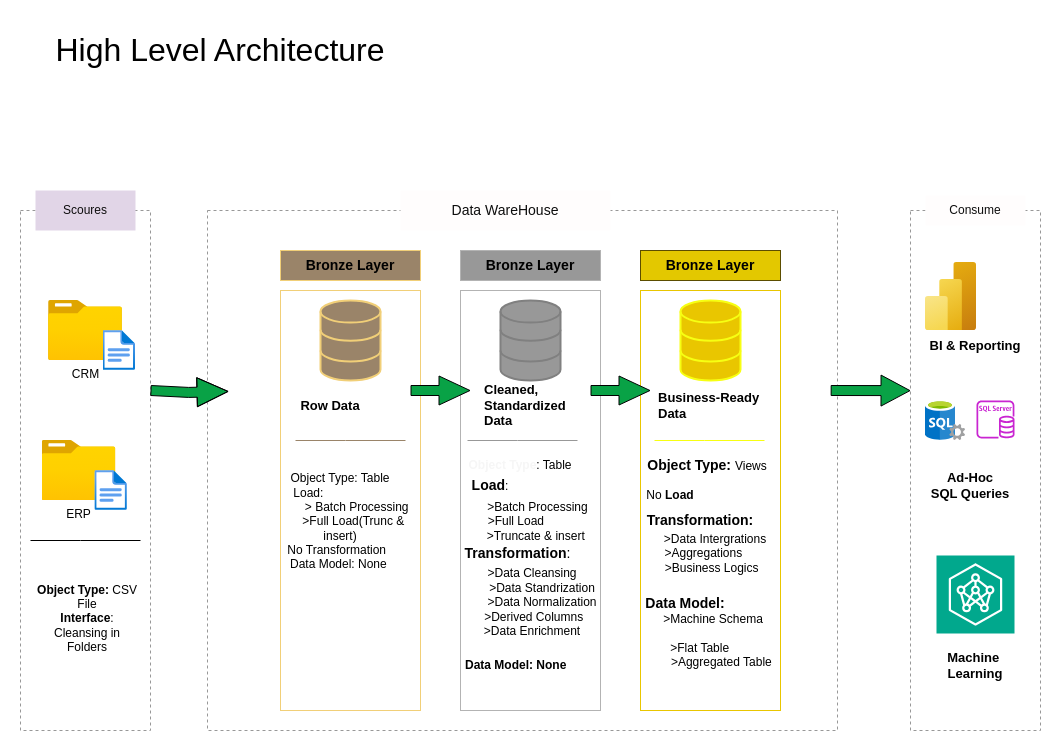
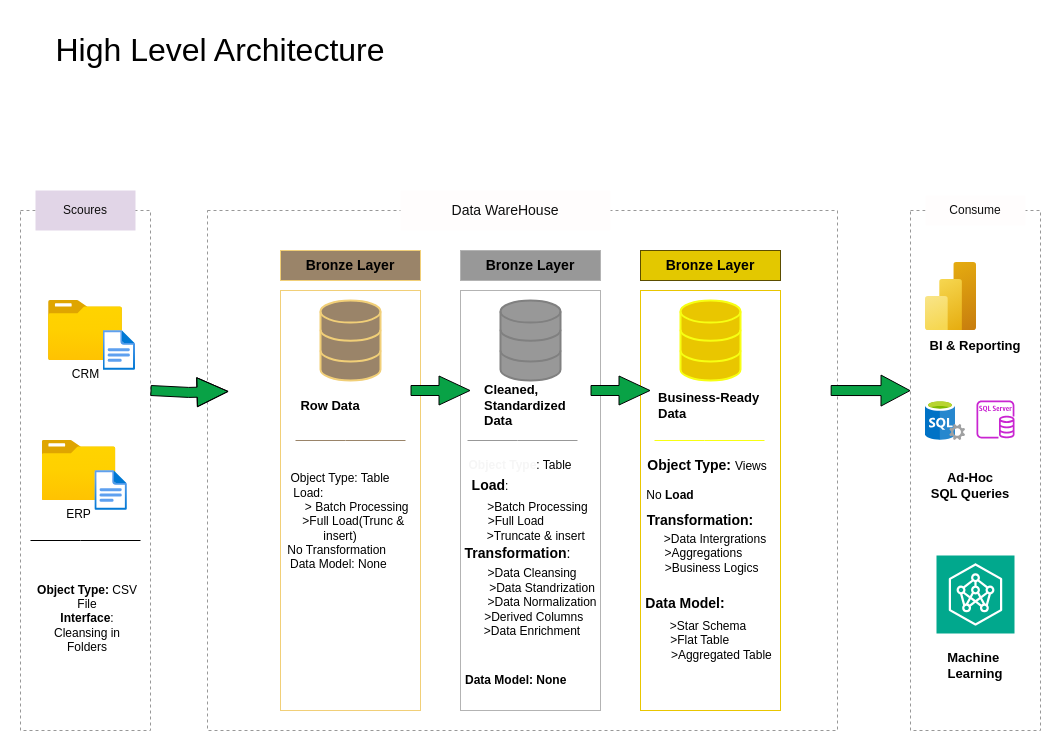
  <mxCell id="0" />
  <mxCell id="1" parent="0" />
  <mxCell id="2" value="&lt;font style=&quot;font-size: 32px;&quot;&gt;High Level Architecture&lt;/font&gt;" style="text;html=1;align=center;verticalAlign=middle;whiteSpace=wrap;rounded=0;" vertex="1" parent="1"><mxGeometry x="20" y="20" width="400" height="60" as="geometry" /></mxCell>
  <mxCell id="3" value="" style="rounded=0;whiteSpace=wrap;html=1;dashed=1;fillColor=none;strokeColor=#989898;" vertex="1" parent="1"><mxGeometry x="20" y="210" width="130" height="520" as="geometry" /></mxCell>
  <mxCell id="4" value="&lt;font style=&quot;color: rgb(14, 14, 14);&quot;&gt;Scoures&lt;/font&gt;" style="rounded=0;whiteSpace=wrap;html=1;strokeColor=none;fillColor=#e1d5e7;textShadow=0;" vertex="1" parent="1"><mxGeometry x="35" y="190" width="100" height="40" as="geometry" /></mxCell>
  <mxCell id="5" value="" style="rounded=0;whiteSpace=wrap;html=1;dashed=1;fillColor=none;strokeColor=#989898;" vertex="1" parent="1"><mxGeometry x="207" y="210" width="630" height="520" as="geometry" /></mxCell>
  <mxCell id="6" value="&lt;font style=&quot;font-size: 14px;&quot; color=&quot;#0e0e0e&quot;&gt;Data WareHouse&lt;/font&gt;" style="rounded=0;whiteSpace=wrap;html=1;strokeColor=none;fillColor=#FFFDFD;textShadow=0;" vertex="1" parent="1"><mxGeometry x="400" y="190" width="210" height="40" as="geometry" /></mxCell>
  <mxCell id="7" value="" style="rounded=0;whiteSpace=wrap;html=1;dashed=1;fillColor=none;strokeColor=#989898;" vertex="1" parent="1"><mxGeometry x="910" y="210" width="130" height="520" as="geometry" /></mxCell>
  <mxCell id="8" value="&lt;font style=&quot;color: rgb(14, 14, 14);&quot;&gt;Consume&lt;/font&gt;" style="rounded=0;whiteSpace=wrap;html=1;strokeColor=none;fillColor=#FFFDFD;textShadow=0;" vertex="1" parent="1"><mxGeometry x="925" y="195" width="100" height="30" as="geometry" /></mxCell>
  <mxCell id="9" value="&lt;b&gt;&lt;font style=&quot;font-size: 14px;&quot;&gt;Bronze Layer&lt;/font&gt;&lt;/b&gt;" style="rounded=0;whiteSpace=wrap;html=1;fillColor=#9A8469;fontColor=#000000;strokeColor=#F1CF78;" vertex="1" parent="1"><mxGeometry x="280" y="250" width="140" height="30" as="geometry" /></mxCell>
  <mxCell id="10" value="" style="rounded=0;whiteSpace=wrap;html=1;fillColor=none;strokeColor=#F1CF78;" vertex="1" parent="1"><mxGeometry x="280" y="290" width="140" height="420" as="geometry" /></mxCell>
  <mxCell id="11" value="&lt;b&gt;&lt;font style=&quot;font-size: 14px;&quot;&gt;Bronze Layer&lt;/font&gt;&lt;/b&gt;" style="rounded=0;whiteSpace=wrap;html=1;fillColor=#989898;fontColor=#000000;strokeColor=#B3B3B3;" vertex="1" parent="1"><mxGeometry x="460" y="250" width="140" height="30" as="geometry" /></mxCell>
  <mxCell id="12" value="" style="rounded=0;whiteSpace=wrap;html=1;fillColor=none;strokeColor=#B3B3B3;" vertex="1" parent="1"><mxGeometry x="460" y="290" width="140" height="420" as="geometry" /></mxCell>
  <mxCell id="13" value="&lt;b&gt;&lt;font style=&quot;font-size: 14px;&quot;&gt;Bronze Layer&lt;/font&gt;&lt;/b&gt;" style="rounded=0;whiteSpace=wrap;html=1;fillColor=#e3c800;fontColor=#000000;strokeColor=#5B4D00;" vertex="1" parent="1"><mxGeometry x="640" y="250" width="140" height="30" as="geometry" /></mxCell>
  <mxCell id="14" value="" style="rounded=0;whiteSpace=wrap;html=1;fillColor=none;strokeColor=#E9C600;" vertex="1" parent="1"><mxGeometry x="640" y="290" width="140" height="420" as="geometry" /></mxCell>
  <mxCell id="15" value="CRM" style="image;aspect=fixed;html=1;points=[];align=center;fontSize=12;image=img/lib/azure2/general/Folder_Blank.svg;" vertex="1" parent="1"><mxGeometry x="48.04" y="300" width="73.93" height="60" as="geometry" /></mxCell>
  <mxCell id="16" value="" style="image;aspect=fixed;html=1;points=[];align=center;fontSize=12;image=img/lib/azure2/general/File.svg;" vertex="1" parent="1"><mxGeometry x="102.54" y="330" width="32.46" height="40" as="geometry" /></mxCell>
  <mxCell id="17" value="ERP" style="image;aspect=fixed;html=1;points=[];align=center;fontSize=12;image=img/lib/azure2/general/Folder_Blank.svg;" vertex="1" parent="1"><mxGeometry x="41.52" y="440" width="73.93" height="60" as="geometry" /></mxCell>
  <mxCell id="18" value="" style="image;aspect=fixed;html=1;points=[];align=center;fontSize=12;image=img/lib/azure2/general/File.svg;" vertex="1" parent="1"><mxGeometry x="94.42" y="470" width="32.46" height="40" as="geometry" /></mxCell>
  <mxCell id="19" value="" style="endArrow=none;html=1;rounded=0;" edge="1" parent="1"><mxGeometry width="50" height="50" relative="1" as="geometry"><mxPoint x="30" y="540" as="sourcePoint" /><mxPoint x="140" y="540" as="targetPoint" /><Array as="points"><mxPoint x="80" y="540" /></Array></mxGeometry></mxCell>
  <mxCell id="20" value="&lt;b&gt;Object Type:&lt;/b&gt; CSV File&lt;div&gt;&lt;b&gt;Interface&lt;/b&gt;: Cleansing in Folders&lt;/div&gt;" style="text;html=1;align=center;verticalAlign=middle;whiteSpace=wrap;rounded=0;" vertex="1" parent="1"><mxGeometry x="34.42" y="555" width="105.58" height="125" as="geometry" /></mxCell>
  <mxCell id="21" value="" style="html=1;verticalLabelPosition=bottom;align=center;labelBackgroundColor=#ffffff;verticalAlign=top;strokeWidth=2;strokeColor=#F1CF78;shadow=0;dashed=0;shape=mxgraph.ios7.icons.data;fillColor=#9A8469;" vertex="1" parent="1"><mxGeometry x="320" y="300" width="60" height="80" as="geometry" /></mxCell>
  <mxCell id="22" value="" style="html=1;verticalLabelPosition=bottom;align=center;labelBackgroundColor=#ffffff;verticalAlign=top;strokeWidth=2;strokeColor=#808080;shadow=0;dashed=0;shape=mxgraph.ios7.icons.data;fillColor=#989898;" vertex="1" parent="1"><mxGeometry x="500" y="300" width="60" height="80" as="geometry" /></mxCell>
  <mxCell id="23" value="" style="html=1;verticalLabelPosition=bottom;align=center;labelBackgroundColor=#ffffff;verticalAlign=top;strokeWidth=2;strokeColor=#F7FF12;shadow=0;dashed=0;shape=mxgraph.ios7.icons.data;fillColor=#E9C600;" vertex="1" parent="1"><mxGeometry x="680" y="300" width="60" height="80" as="geometry" /></mxCell>
  <mxCell id="24" value="" style="shape=flexArrow;endArrow=classic;html=1;rounded=0;endWidth=18;endSize=10;fillColor=#09A246;width=10;exitX=1.015;exitY=0.554;exitDx=0;exitDy=0;exitPerimeter=0;" edge="1" parent="1"><mxGeometry width="50" height="50" relative="1" as="geometry"><mxPoint x="150" y="390" as="sourcePoint" /><mxPoint x="228.05" y="390.92" as="targetPoint" /><Array as="points"><mxPoint x="188.05" y="391.92" /></Array></mxGeometry></mxCell>
  <mxCell id="25" value="" style="shape=flexArrow;endArrow=classic;html=1;rounded=0;endWidth=18;endSize=10;fillColor=#09A246;width=10;" edge="1" parent="1"><mxGeometry width="50" height="50" relative="1" as="geometry"><mxPoint x="410" y="390" as="sourcePoint" /><mxPoint x="470" y="390" as="targetPoint" /></mxGeometry></mxCell>
  <mxCell id="26" value="" style="shape=flexArrow;endArrow=classic;html=1;rounded=0;endWidth=18;endSize=10;fillColor=#09A246;width=10;" edge="1" parent="1"><mxGeometry width="50" height="50" relative="1" as="geometry"><mxPoint x="590" y="390" as="sourcePoint" /><mxPoint x="650" y="390" as="targetPoint" /></mxGeometry></mxCell>
  <mxCell id="27" value="" style="shape=flexArrow;endArrow=classic;html=1;rounded=0;endWidth=20;endSize=9.33;fillColor=#09A246;width=10;exitX=1.005;exitY=0.519;exitDx=0;exitDy=0;exitPerimeter=0;" edge="1" parent="1"><mxGeometry width="50" height="50" relative="1" as="geometry"><mxPoint x="830.15" y="390" as="sourcePoint" /><mxPoint x="910" y="390.12" as="targetPoint" /></mxGeometry></mxCell>
  <mxCell id="28" value="&lt;b&gt;&lt;font style=&quot;font-size: 13px;&quot;&gt;Row Data&lt;/font&gt;&lt;/b&gt;" style="text;html=1;align=center;verticalAlign=middle;whiteSpace=wrap;rounded=0;" vertex="1" parent="1"><mxGeometry x="290" y="390" width="80" height="30" as="geometry" /></mxCell>
  <mxCell id="29" value="&lt;b&gt;&lt;font style=&quot;font-size: 13px;&quot;&gt;Cleaned, Standardized Data&lt;/font&gt;&lt;/b&gt;" style="text;html=1;align=left;verticalAlign=middle;whiteSpace=wrap;rounded=0;" vertex="1" parent="1"><mxGeometry x="482" y="380" width="108" height="50" as="geometry" /></mxCell>
  <mxCell id="30" value="&lt;b&gt;&lt;font style=&quot;font-size: 13px;&quot;&gt;Business-Ready Data&lt;/font&gt;&lt;/b&gt;" style="text;html=1;align=left;verticalAlign=middle;whiteSpace=wrap;rounded=0;" vertex="1" parent="1"><mxGeometry x="656" y="380" width="108" height="50" as="geometry" /></mxCell>
  <mxCell id="31" value="" style="endArrow=none;html=1;rounded=0;strokeColor=#9A8469;" edge="1" parent="1"><mxGeometry width="50" height="50" relative="1" as="geometry"><mxPoint x="295" y="440" as="sourcePoint" /><mxPoint x="405" y="440" as="targetPoint" /><Array as="points"><mxPoint x="345" y="440" /></Array></mxGeometry></mxCell>
  <mxCell id="32" value="" style="endArrow=none;html=1;rounded=0;strokeColor=#989898;" edge="1" parent="1"><mxGeometry width="50" height="50" relative="1" as="geometry"><mxPoint x="467" y="440" as="sourcePoint" /><mxPoint x="577" y="440" as="targetPoint" /><Array as="points"><mxPoint x="517" y="440" /></Array></mxGeometry></mxCell>
  <mxCell id="33" value="" style="endArrow=none;html=1;rounded=0;strokeColor=#F7FF12;" edge="1" parent="1"><mxGeometry width="50" height="50" relative="1" as="geometry"><mxPoint x="654" y="440" as="sourcePoint" /><mxPoint x="764" y="440" as="targetPoint" /><Array as="points"><mxPoint x="704" y="440" /></Array></mxGeometry></mxCell>
  <mxCell id="34" value="Object Type: Table&lt;div&gt;&lt;span style=&quot;background-color: transparent; color: light-dark(rgb(0, 0, 0), rgb(255, 255, 255));&quot;&gt;Load:&amp;nbsp; &amp;nbsp; &amp;nbsp; &amp;nbsp; &amp;nbsp; &amp;nbsp; &amp;nbsp; &amp;nbsp; &amp;nbsp; &amp;nbsp;&lt;/span&gt;&lt;div&gt;&amp;nbsp; &amp;nbsp; &amp;nbsp; &amp;nbsp; &amp;nbsp; &amp;gt; Batch Processing&lt;/div&gt;&lt;/div&gt;&lt;div&gt;&amp;nbsp; &amp;nbsp; &amp;nbsp; &amp;nbsp; &amp;nbsp;&amp;gt;Full Load(Trunc &amp;amp;&amp;nbsp;&lt;/div&gt;&lt;div&gt;insert)&lt;/div&gt;&lt;div&gt;No Transformation&amp;nbsp;&amp;nbsp;&lt;/div&gt;&lt;div&gt;Data Model: None&amp;nbsp;&lt;/div&gt;" style="text;html=1;align=center;verticalAlign=middle;whiteSpace=wrap;rounded=0;" vertex="1" parent="1"><mxGeometry x="270" y="480" width="140" height="82.5" as="geometry" /></mxCell>
  <mxCell id="35" value="&lt;font style=&quot;color: rgb(246, 246, 246);&quot;&gt;&lt;b style=&quot;&quot;&gt;Object Type&lt;/b&gt;&lt;/font&gt;: Table" style="text;html=1;align=center;verticalAlign=middle;whiteSpace=wrap;rounded=0;" vertex="1" parent="1"><mxGeometry x="440" y="450" width="160" height="30" as="geometry" /></mxCell>
  <mxCell id="36" value="&lt;b&gt;&lt;font style=&quot;font-size: 14px;&quot;&gt;Load&lt;/font&gt;&lt;/b&gt;:" style="text;html=1;align=center;verticalAlign=middle;whiteSpace=wrap;rounded=0;" vertex="1" parent="1"><mxGeometry x="460" y="470" width="60" height="30" as="geometry" /></mxCell>
  <mxCell id="37" value="&amp;gt;Batch Processing&lt;div&gt;&amp;gt;Full Load&amp;nbsp; &amp;nbsp; &amp;nbsp; &amp;nbsp; &amp;nbsp; &amp;nbsp; &amp;nbsp;&lt;/div&gt;&lt;div&gt;&amp;gt;Truncate &amp;amp; insert&amp;nbsp;&lt;/div&gt;" style="text;html=1;align=center;verticalAlign=middle;whiteSpace=wrap;rounded=0;" vertex="1" parent="1"><mxGeometry x="475" y="493.12" width="125" height="56.25" as="geometry" /></mxCell>
  <mxCell id="38" value="&lt;b&gt;Transformation&lt;/b&gt;:" style="text;html=1;align=center;verticalAlign=middle;whiteSpace=wrap;rounded=0;fontSize=14;" vertex="1" parent="1"><mxGeometry x="435" y="530" width="165" height="45" as="geometry" /></mxCell>
  <mxCell id="39" value="&amp;nbsp;&amp;gt;Data Cleansing&amp;nbsp; &amp;nbsp; &amp;nbsp; &amp;nbsp; &amp;nbsp; &amp;nbsp; &amp;nbsp; &amp;nbsp;&amp;gt;Data Standrization&amp;nbsp; &amp;nbsp; &amp;nbsp; &amp;nbsp; &amp;nbsp;&amp;gt;Data Normalization&amp;nbsp; &amp;nbsp; &amp;nbsp; &amp;nbsp; &amp;gt;Derived Columns&amp;nbsp; &amp;nbsp; &amp;nbsp; &amp;nbsp; &amp;nbsp; &amp;nbsp; &amp;gt;Data Enrichment&amp;nbsp; &amp;nbsp; &amp;nbsp; &amp;nbsp; &amp;nbsp; &amp;nbsp;&amp;nbsp;&lt;div&gt;&amp;nbsp;&amp;nbsp; &amp;nbsp; &amp;nbsp; &amp;nbsp;&amp;nbsp;&lt;/div&gt;" style="text;html=1;align=center;verticalAlign=middle;whiteSpace=wrap;rounded=0;" vertex="1" parent="1"><mxGeometry x="482" y="570" width="140" height="77.5" as="geometry" /></mxCell>
- <mxCell id="40" value="&lt;b&gt;Data Model: None&lt;/b&gt;" style="text;html=1;align=left;verticalAlign=middle;whiteSpace=wrap;rounded=0;" vertex="1" parent="1"><mxGeometry x="462.5" y="650" width="110" height="30" as="geometry" /></mxCell>
+ <mxCell id="40" value="&lt;b&gt;Data Model: None&lt;/b&gt;" style="text;html=1;align=left;verticalAlign=middle;whiteSpace=wrap;rounded=0;" vertex="1" parent="1"><mxGeometry x="462.5" y="665" width="110" height="30" as="geometry" /></mxCell>
  <mxCell id="41" value="&lt;font style=&quot;&quot;&gt;&lt;b style=&quot;font-size: 14px;&quot;&gt;Object Type: &lt;/b&gt;&lt;font&gt;Views&lt;/font&gt;&lt;/font&gt;" style="text;html=1;align=center;verticalAlign=middle;whiteSpace=wrap;rounded=0;" vertex="1" parent="1"><mxGeometry x="622" y="440" width="170" height="50" as="geometry" /></mxCell>
  <mxCell id="42" value="No &lt;b&gt;Load&lt;/b&gt;" style="text;html=1;align=center;verticalAlign=middle;whiteSpace=wrap;rounded=0;" vertex="1" parent="1"><mxGeometry x="610" y="480" width="120" height="30" as="geometry" /></mxCell>
  <mxCell id="43" value="&lt;b&gt;&lt;font style=&quot;font-size: 14px;&quot;&gt;Transformation:&lt;/font&gt;&lt;/b&gt;" style="text;html=1;align=center;verticalAlign=middle;whiteSpace=wrap;rounded=0;" vertex="1" parent="1"><mxGeometry x="640" y="500" width="120" height="40" as="geometry" /></mxCell>
  <mxCell id="44" value="&amp;gt;Data Intergrations&lt;div&gt;&amp;gt;Aggregations&amp;nbsp; &amp;nbsp; &amp;nbsp; &amp;nbsp;&lt;/div&gt;&lt;div&gt;&amp;gt;Business Logics&amp;nbsp;&amp;nbsp;&lt;/div&gt;" style="text;html=1;align=center;verticalAlign=middle;whiteSpace=wrap;rounded=0;" vertex="1" parent="1"><mxGeometry x="650" y="525" width="130" height="55" as="geometry" /></mxCell>
  <mxCell id="45" value="&lt;b&gt;&lt;font style=&quot;font-size: 14px;&quot;&gt;Data Model:&lt;/font&gt;&lt;/b&gt;" style="text;html=1;align=center;verticalAlign=middle;whiteSpace=wrap;rounded=0;" vertex="1" parent="1"><mxGeometry x="630" y="590" width="110" height="26.25" as="geometry" /></mxCell>
- <mxCell id="46" value="&amp;gt;Machine Schema&amp;nbsp; &amp;nbsp; &amp;nbsp; &amp;nbsp; &amp;nbsp; &amp;nbsp;&amp;nbsp;&lt;div&gt;&amp;gt;Flat Table&amp;nbsp; &amp;nbsp; &amp;nbsp; &amp;nbsp; &amp;nbsp; &amp;nbsp; &amp;nbsp; &amp;nbsp; &amp;nbsp;&lt;/div&gt;&lt;div&gt;&amp;gt;Aggregated Table&amp;nbsp; &amp;nbsp;&amp;nbsp;&lt;/div&gt;" style="text;html=1;align=center;verticalAlign=middle;whiteSpace=wrap;rounded=0;" vertex="1" parent="1"><mxGeometry x="660" y="600" width="136" height="80" as="geometry" /></mxCell>
+ <mxCell id="46" value="&amp;gt;Star Schema&amp;nbsp; &amp;nbsp; &amp;nbsp; &amp;nbsp; &amp;nbsp; &amp;nbsp;&amp;nbsp;&lt;div&gt;&amp;gt;Flat Table&amp;nbsp; &amp;nbsp; &amp;nbsp; &amp;nbsp; &amp;nbsp; &amp;nbsp; &amp;nbsp; &amp;nbsp; &amp;nbsp;&lt;/div&gt;&lt;div&gt;&amp;gt;Aggregated Table&amp;nbsp; &amp;nbsp;&amp;nbsp;&lt;/div&gt;" style="text;html=1;align=center;verticalAlign=middle;whiteSpace=wrap;rounded=0;" vertex="1" parent="1"><mxGeometry x="660" y="600" width="136" height="80" as="geometry" /></mxCell>
  <mxCell id="47" value="BI &amp;amp; Reporting" style="text;html=1;align=center;verticalAlign=middle;whiteSpace=wrap;rounded=0;fontStyle=1;fontSize=13;" vertex="1" parent="1"><mxGeometry x="915" y="320" width="120" height="50" as="geometry" /></mxCell>
  <mxCell id="48" value="Ad-Hoc&lt;div&gt;SQL Queries&lt;span style=&quot;color: rgba(0, 0, 0, 0); font-family: monospace; font-size: 0px; font-weight: 400; text-align: start; text-wrap-mode: nowrap; background-color: transparent;&quot;&gt;%3CmxGraphModel%3E%3Croot%3E%3CmxCell%20id%3D%220%22%2F%3E%3CmxCell%20id%3D%221%22%20parent%3D%220%22%2F%3E%3CmxCell%20id%3D%222%22%20value%3D%22BI%20%26amp%3Bamp%3B%20Reporting%22%20style%3D%22text%3Bhtml%3D1%3Balign%3Dcenter%3BverticalAlign%3Dmiddle%3BwhiteSpace%3Dwrap%3Brounded%3D0%3BfontStyle%3D1%3BfontSize%3D13%3B%22%20vertex%3D%221%22%20parent%3D%221%22%3E%3CmxGeometry%20x%3D%22905%22%20y%3D%22350%22%20width%3D%22120%22%20height%3D%2250%22%20as%3D%22geometry%22%2F%3E%3C%2FmxCell%3E%3C%2Froot%3E%3C%2FmxGraphModel%3E&lt;/span&gt;&lt;/div&gt;" style="text;html=1;align=center;verticalAlign=middle;whiteSpace=wrap;rounded=0;fontStyle=1;fontSize=13;" vertex="1" parent="1"><mxGeometry x="910" y="460" width="120" height="50" as="geometry" /></mxCell>
  <mxCell id="49" value="Machine&amp;nbsp;&lt;div&gt;Learning&lt;/div&gt;" style="text;html=1;align=center;verticalAlign=middle;whiteSpace=wrap;rounded=0;fontStyle=1;fontSize=13;" vertex="1" parent="1"><mxGeometry x="915" y="640" width="120" height="50" as="geometry" /></mxCell>
  <mxCell id="50" value="" style="image;aspect=fixed;html=1;points=[];align=center;fontSize=12;image=img/lib/azure2/analytics/Power_BI_Embedded.svg;" vertex="1" parent="1"><mxGeometry x="925" y="262" width="51" height="68" as="geometry" /></mxCell>
  <mxCell id="51" value="" style="sketch=0;points=[[0,0,0],[0.25,0,0],[0.5,0,0],[0.75,0,0],[1,0,0],[0,1,0],[0.25,1,0],[0.5,1,0],[0.75,1,0],[1,1,0],[0,0.25,0],[0,0.5,0],[0,0.75,0],[1,0.25,0],[1,0.5,0],[1,0.75,0]];outlineConnect=0;fontColor=#232F3E;fillColor=#01A88D;strokeColor=#ffffff;dashed=0;verticalLabelPosition=bottom;verticalAlign=top;align=center;html=1;fontSize=12;fontStyle=0;aspect=fixed;shape=mxgraph.aws4.resourceIcon;resIcon=mxgraph.aws4.neuron_ml_sdk;" vertex="1" parent="1"><mxGeometry x="936" y="555" width="78" height="78" as="geometry" /></mxCell>
  <mxCell id="52" value="" style="image;sketch=0;aspect=fixed;html=1;points=[];align=center;fontSize=12;image=img/lib/mscae/SQL_Servers.svg;" vertex="1" parent="1"><mxGeometry x="925" y="400" width="40" height="40" as="geometry" /></mxCell>
  <mxCell id="53" value="" style="sketch=0;outlineConnect=0;fontColor=#232F3E;gradientColor=none;fillColor=#C925D1;strokeColor=none;dashed=0;verticalLabelPosition=bottom;verticalAlign=top;align=center;html=1;fontSize=12;fontStyle=0;aspect=fixed;pointerEvents=1;shape=mxgraph.aws4.rds_sql_server_instance;" vertex="1" parent="1"><mxGeometry x="976" y="400" width="38" height="38" as="geometry" /></mxCell>
